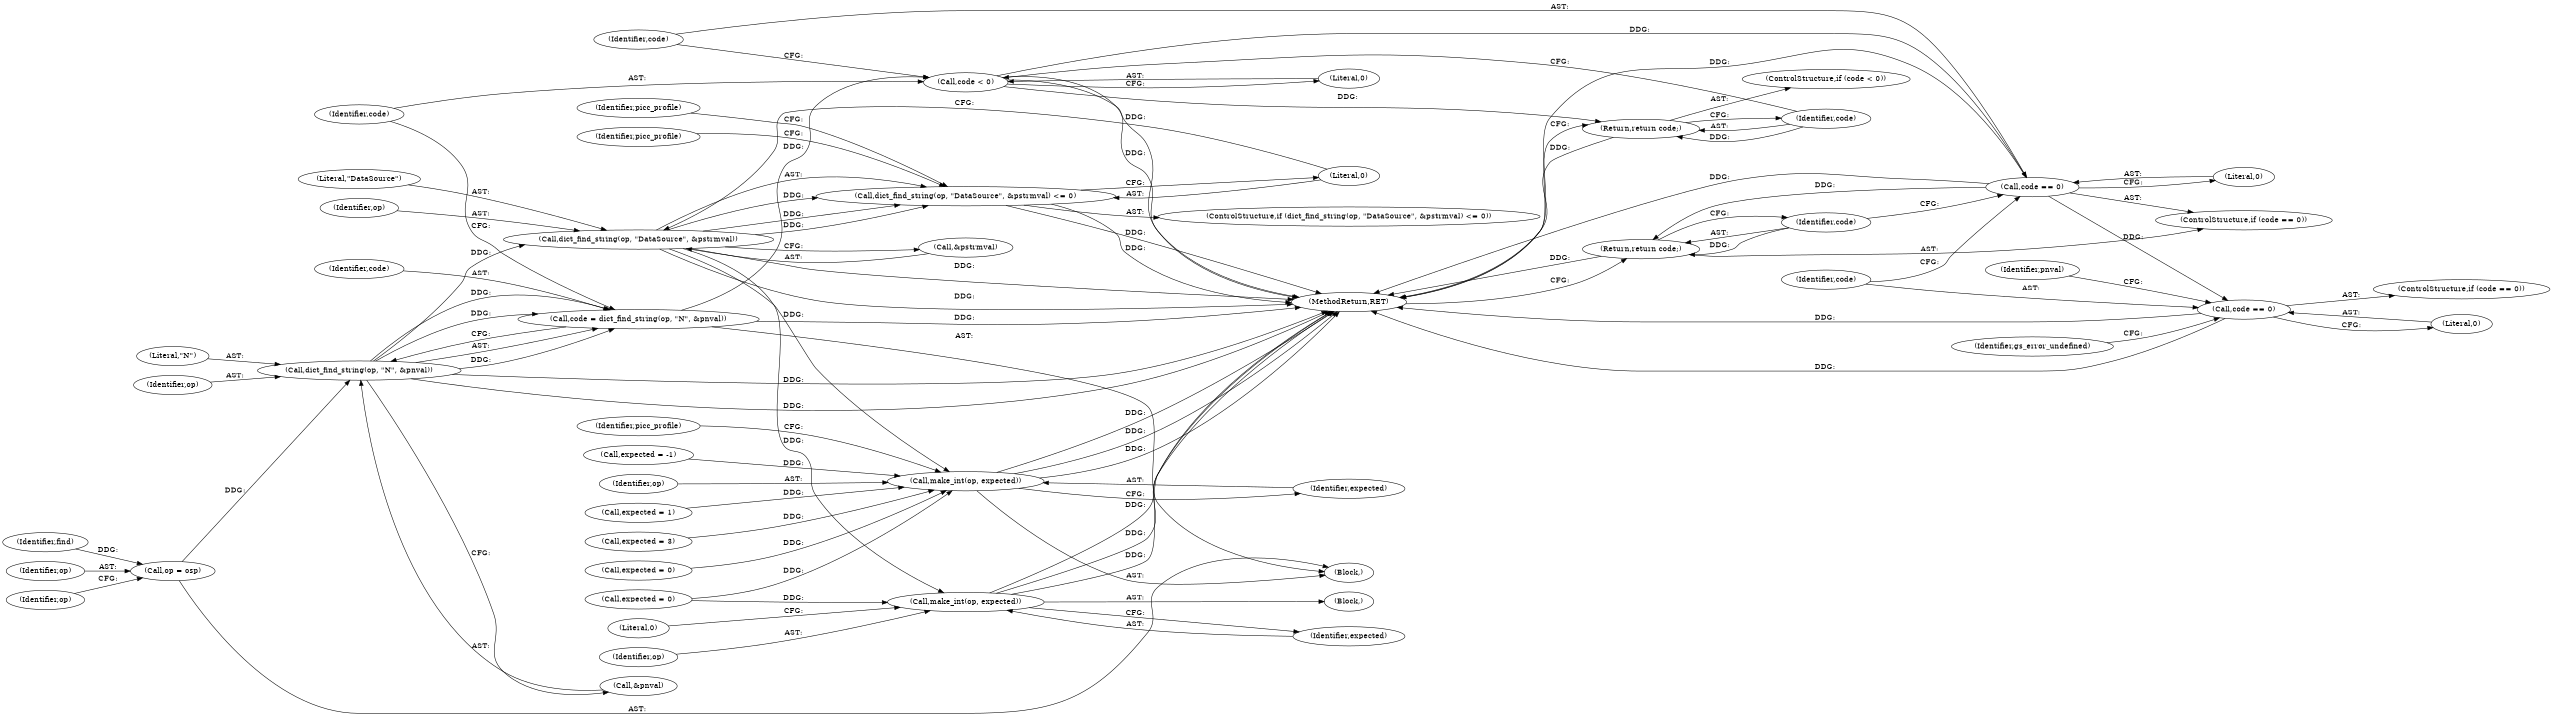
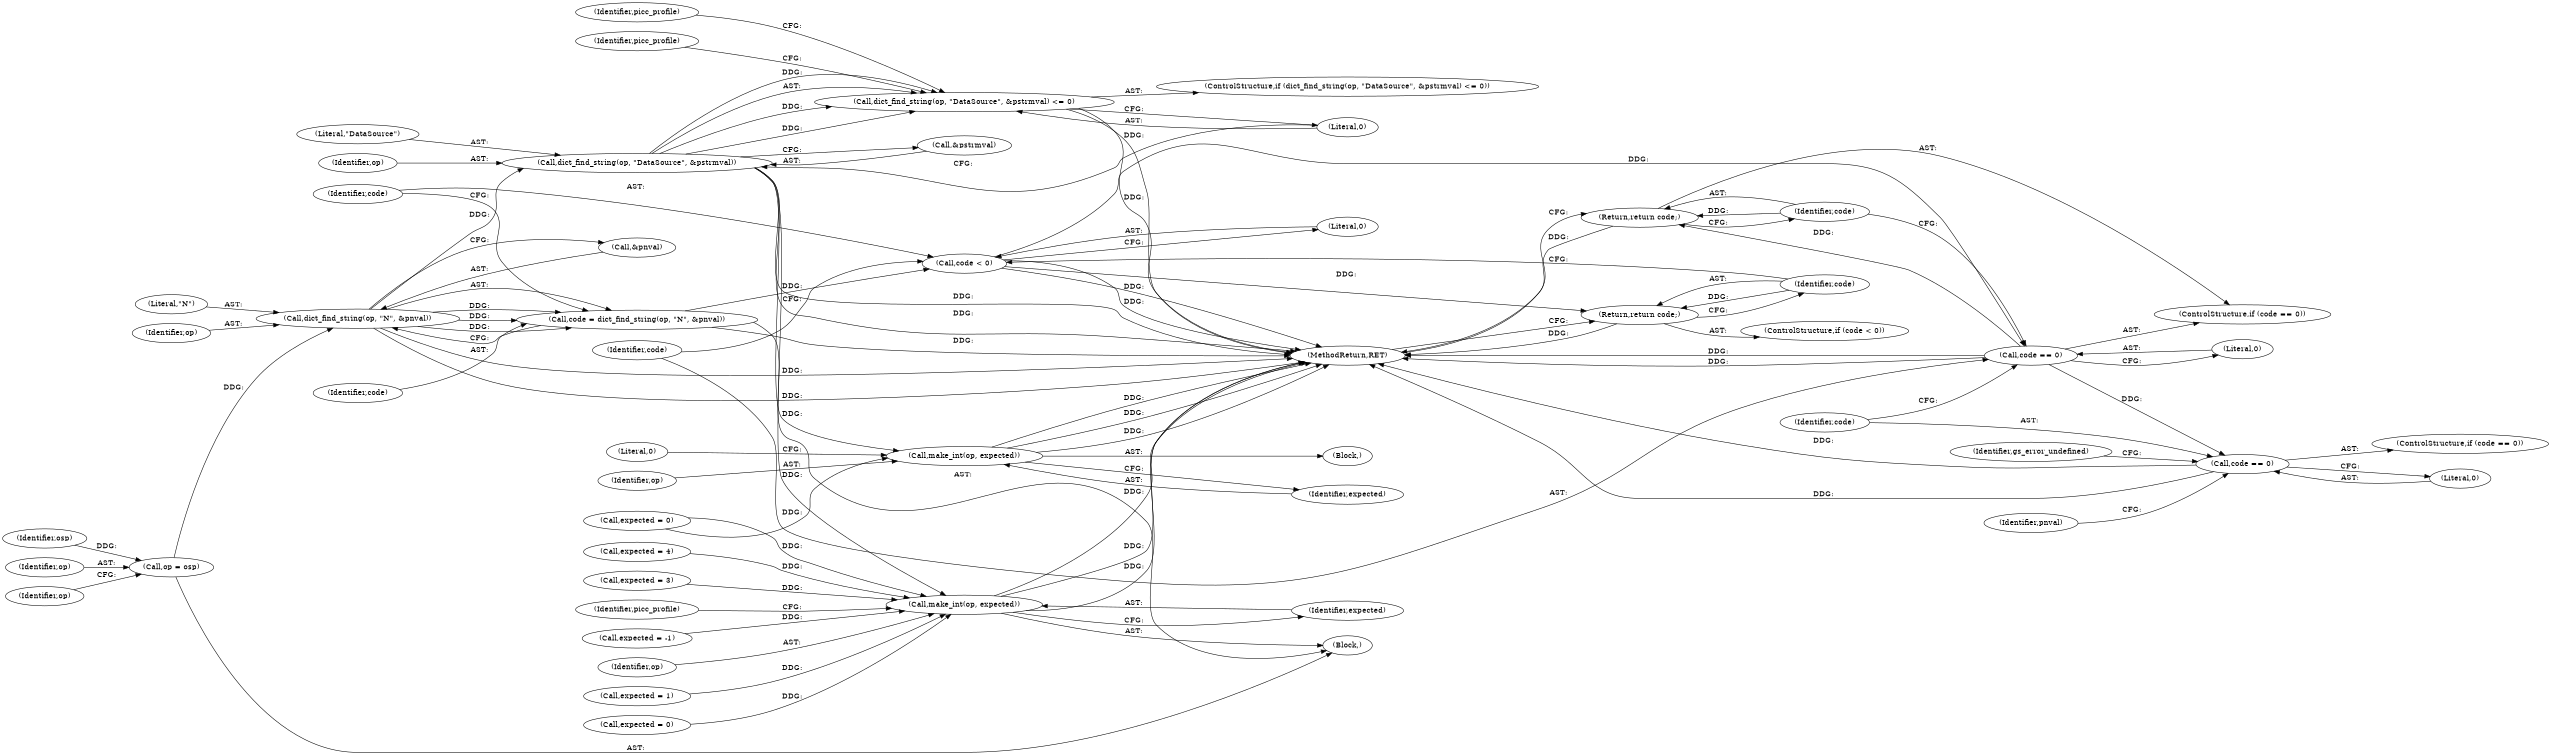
  digraph {
    rankdir=LR
    n1 [label="(Call,dict_find_string(op, \"N\", &pnval))"]
    n2 [label="(Call,code = dict_find_string(op, \"N\", &pnval))"]
    n3 [label="(Call,dict_find_string(op, \"DataSource\", &pstrmval))"]
    n4 [label="(MethodReturn,RET)"]
    n5 [label="(Call,&pnval)"]
    n6 [label="(Block,)"]
    n7 [label="(Call,code < 0)"]
    n8 [label="(Call,dict_find_string(op, \"DataSource\", &pstrmval) <= 0)"]
    n9 [label="(Call,make_int(op, expected))"]
    n10 [label="(Call,make_int(op, expected))"]
    n11 [label="(Call,&pstrmval)"]
    n12 [label="(Return,return code;)"]
    n13 [label="(Return,return code;)"]
    n14 [label="(Call,op = osp)"]
-   n15 [label="(Identifier,find)"]
+   n15 [label="(Identifier,osp)"]
    n16 [label="(Call,code == 0)"]
    n17 [label="(Literal,0)"]
    n18 [label="(ControlStructure,if (code < 0))"]
    n19 [label="(Identifier,code)"]
    n20 [label="(Call,code == 0)"]
    n21 [label="(Literal,0)"]
    n22 [label="(ControlStructure,if (code == 0))"]
    n23 [label="(Identifier,code)"]
    n24 [label="(ControlStructure,if (code == 0))"]
    n25 [label="(Literal,0)"]
    n26 [label="(ControlStructure,if (dict_find_string(op, \"DataSource\", &pstrmval) <= 0))"]
    n27 [label="(Literal,0)"]
    n28 [label="(Block,)"]
    n29 [label="(Identifier,expected)"]
    n30 [label="(Identifier,expected)"]
    n31 [label="(Identifier,picc_profile)"]
    n32 [label="(Identifier,pnval)"]
    n33 [label="(Identifier,picc_profile)"]
    n34 [label="(Call,expected = -1)"]
    n35 [label="(Identifier,code)"]
    n36 [label="(Identifier,op)"]
    n37 [label="(Literal,\"DataSource\")"]
    n38 [label="(Literal,0)"]
    n39 [label="(Identifier,code)"]
    n40 [label="(Identifier,gs_error_undefined)"]
    n41 [label="(Identifier,op)"]
    n42 [label="(Identifier,op)"]
    n43 [label="(Identifier,code)"]
    n44 [label="(Identifier,op)"]
    n45 [label="(Identifier,op)"]
    n46 [label="(Call,expected = 1)"]
    n47 [label="(Literal,\"N\")"]
    n48 [label="(Identifier,picc_profile)"]
+   n49 [label="(Call,expected = 4)"]
    n50 [label="(Call,expected = 3)"]
    n51 [label="(Call,expected = 0)"]
    n52 [label="(Identifier,op)"]
    n53 [label="(Call,expected = 0)"]
    n54 [label="(Identifier,code)"]
    n1 -> n2 [label="AST: "]
    n1 -> n2 [label="DDG: "]
    n1 -> n2 [label="DDG: "]
    n1 -> n2 [label="DDG: "]
    n1 -> n3 [label="DDG: "]
    n1 -> n4 [label="DDG: "]
    n1 -> n4 [label="DDG: "]
    n1 -> n5 [label="CFG: "]
    n2 -> n1 [label="CFG: "]
    n2 -> n4 [label="DDG: "]
    n2 -> n6 [label="AST: "]
    n2 -> n7 [label="DDG: "]
    n3 -> n4 [label="DDG: "]
    n3 -> n4 [label="DDG: "]
    n3 -> n8 [label="AST: "]
    n3 -> n8 [label="DDG: "]
    n3 -> n8 [label="DDG: "]
    n3 -> n8 [label="DDG: "]
    n3 -> n9 [label="DDG: "]
    n3 -> n10 [label="DDG: "]
    n3 -> n11 [label="CFG: "]
    n4 -> n12 [label="CFG: "]
    n4 -> n13 [label="CFG: "]
    n5 -> n1 [label="AST: "]
    n7 -> n4 [label="DDG: "]
    n7 -> n4 [label="DDG: "]
    n7 -> n12 [label="DDG: "]
    n7 -> n16 [label="DDG: "]
    n7 -> n17 [label="CFG: "]
    n8 -> n4 [label="DDG: "]
    n8 -> n4 [label="DDG: "]
    n8 -> n26 [label="AST: "]
    n8 -> n27 [label="CFG: "]
    n9 -> n4 [label="DDG: "]
    n9 -> n4 [label="DDG: "]
    n9 -> n4 [label="DDG: "]
    n9 -> n28 [label="AST: "]
    n9 -> n29 [label="CFG: "]
    n10 -> n4 [label="DDG: "]
    n10 -> n4 [label="DDG: "]
    n10 -> n4 [label="DDG: "]
    n10 -> n6 [label="AST: "]
    n10 -> n30 [label="CFG: "]
    n11 -> n3 [label="AST: "]
    n12 -> n4 [label="DDG: "]
    n12 -> n18 [label="AST: "]
    n12 -> n19 [label="CFG: "]
    n13 -> n4 [label="DDG: "]
    n13 -> n22 [label="AST: "]
    n13 -> n23 [label="CFG: "]
    n14 -> n1 [label="DDG: "]
    n14 -> n6 [label="AST: "]
    n15 -> n14 [label="DDG: "]
    n16 -> n4 [label="DDG: "]
    n16 -> n4 [label="DDG: "]
    n16 -> n13 [label="DDG: "]
    n16 -> n20 [label="DDG: "]
    n16 -> n21 [label="CFG: "]
    n16 -> n22 [label="AST: "]
    n17 -> n7 [label="AST: "]
    n19 -> n7 [label="CFG: "]
    n19 -> n12 [label="AST: "]
    n19 -> n12 [label="DDG: "]
    n20 -> n4 [label="DDG: "]
    n20 -> n4 [label="DDG: "]
    n20 -> n24 [label="AST: "]
    n20 -> n25 [label="CFG: "]
    n21 -> n16 [label="AST: "]
    n23 -> n13 [label="AST: "]
    n23 -> n13 [label="DDG: "]
    n23 -> n16 [label="CFG: "]
    n25 -> n20 [label="AST: "]
    n27 -> n3 [label="CFG: "]
    n27 -> n8 [label="AST: "]
    n29 -> n9 [label="AST: "]
    n30 -> n10 [label="AST: "]
    n31 -> n8 [label="CFG: "]
    n32 -> n20 [label="CFG: "]
    n33 -> n10 [label="CFG: "]
    n34 -> n10 [label="DDG: "]
    n35 -> n16 [label="CFG: "]
    n35 -> n20 [label="AST: "]
    n36 -> n14 [label="AST: "]
    n37 -> n3 [label="AST: "]
    n38 -> n9 [label="CFG: "]
    n39 -> n7 [label="CFG: "]
    n39 -> n16 [label="AST: "]
    n40 -> n20 [label="CFG: "]
    n41 -> n9 [label="AST: "]
    n42 -> n14 [label="CFG: "]
    n43 -> n2 [label="AST: "]
    n44 -> n10 [label="AST: "]
    n45 -> n1 [label="AST: "]
    n46 -> n10 [label="DDG: "]
    n47 -> n1 [label="AST: "]
    n48 -> n8 [label="CFG: "]
+   n49 -> n10 [label="DDG: "]
    n50 -> n10 [label="DDG: "]
    n51 -> n10 [label="DDG: "]
    n52 -> n3 [label="AST: "]
    n53 -> n9 [label="DDG: "]
    n53 -> n10 [label="DDG: "]
    n54 -> n2 [label="CFG: "]
    n54 -> n7 [label="AST: "]
  }
